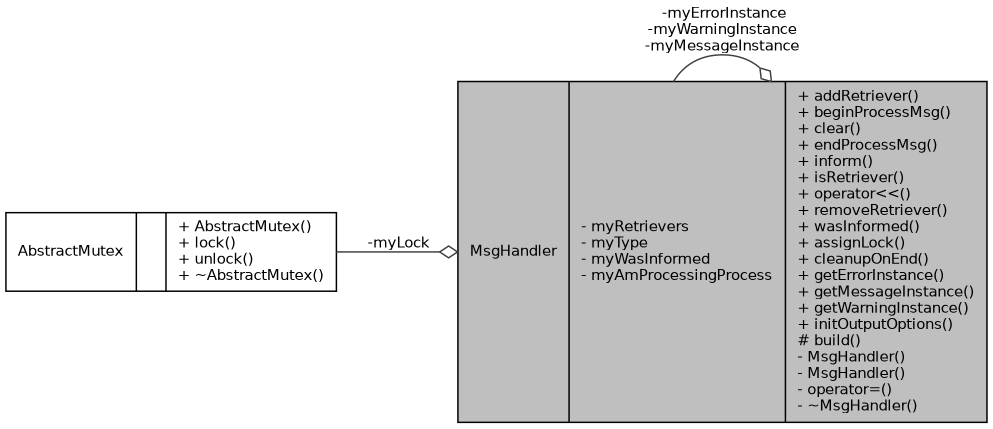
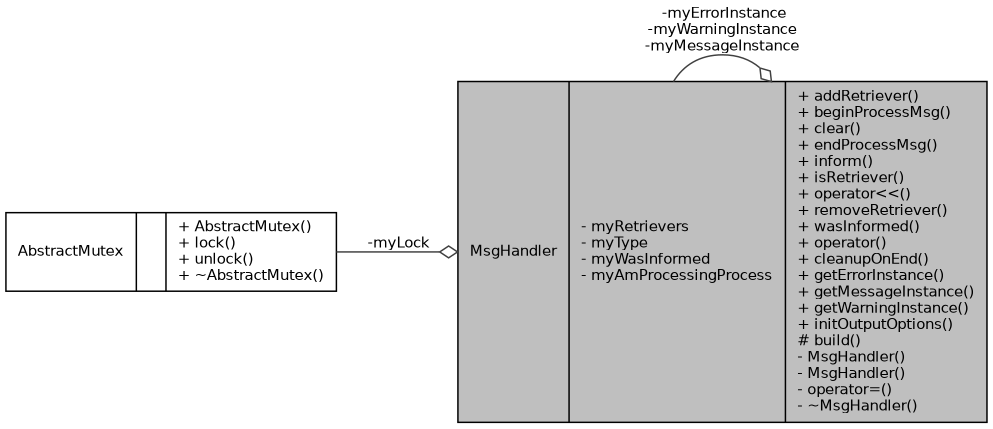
  digraph {
    rankdir=LR
    node [color=black fontname=Helvetica fontsize=10 shape=record style=filled]
    edge [arrowhead=odiamond color=grey25 fontname=Helvetica fontsize=10 labelfontname=Helvetica labelfontsize=10 style=solid]
-   n1 [fillcolor=grey75 fontcolor=black height=0.2 label="{MsgHandler\n|- myRetrievers\l- myType\l- myWasInformed\l- myAmProcessingProcess\l|+ addRetriever()\l+ beginProcessMsg()\l+ clear()\l+ endProcessMsg()\l+ inform()\l+ isRetriever()\l+ operator\<\<()\l+ removeRetriever()\l+ wasInformed()\l+ assignLock()\l+ cleanupOnEnd()\l+ getErrorInstance()\l+ getMessageInstance()\l+ getWarningInstance()\l+ initOutputOptions()\l# build()\l- MsgHandler()\l- MsgHandler()\l- operator=()\l- ~MsgHandler()\l}" width=0.4]
+   n1 [fillcolor=grey75 fontcolor=black height=0.2 label="{MsgHandler\n|- myRetrievers\l- myType\l- myWasInformed\l- myAmProcessingProcess\l|+ addRetriever()\l+ beginProcessMsg()\l+ clear()\l+ endProcessMsg()\l+ inform()\l+ isRetriever()\l+ operator\<\<()\l+ removeRetriever()\l+ wasInformed()\l+ operator()\l+ cleanupOnEnd()\l+ getErrorInstance()\l+ getMessageInstance()\l+ getWarningInstance()\l+ initOutputOptions()\l# build()\l- MsgHandler()\l- MsgHandler()\l- operator=()\l- ~MsgHandler()\l}" width=0.4]
    n2 [fillcolor=white height=0.2 label="{AbstractMutex\n||+ AbstractMutex()\l+ lock()\l+ unlock()\l+ ~AbstractMutex()\l}" width=0.4]
    n1 -> n1 [label=" -myErrorInstance\n-myWarningInstance\n-myMessageInstance"]
    n2 -> n1 [label=" -myLock"]
  }
